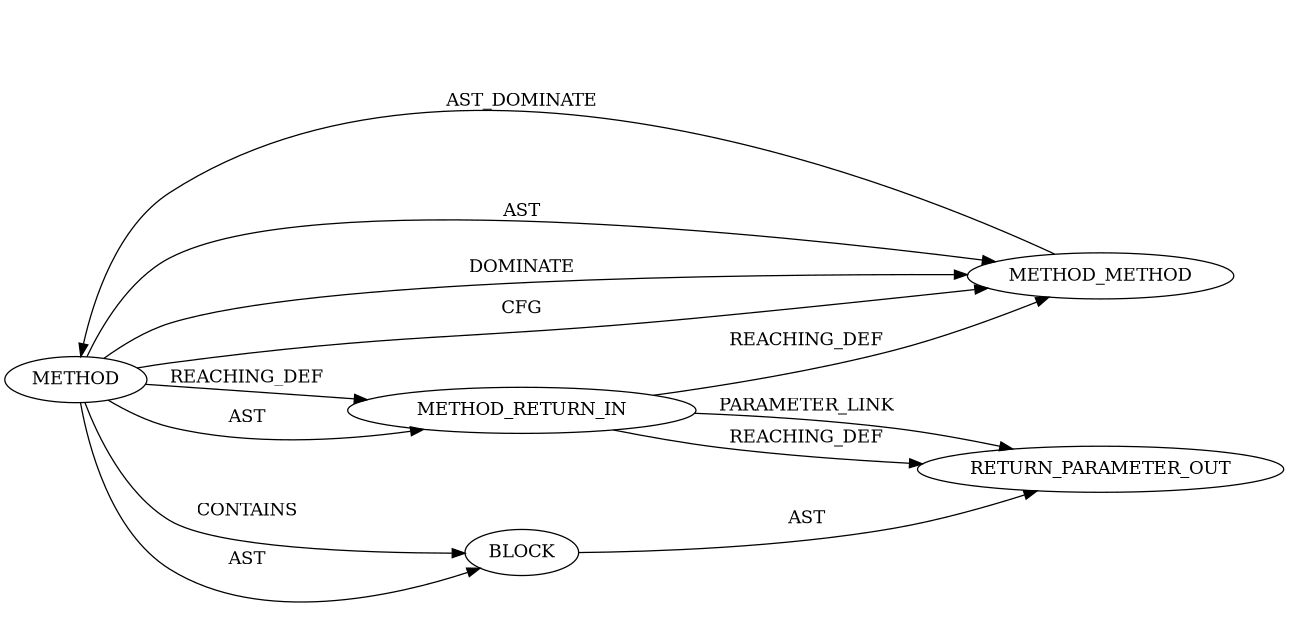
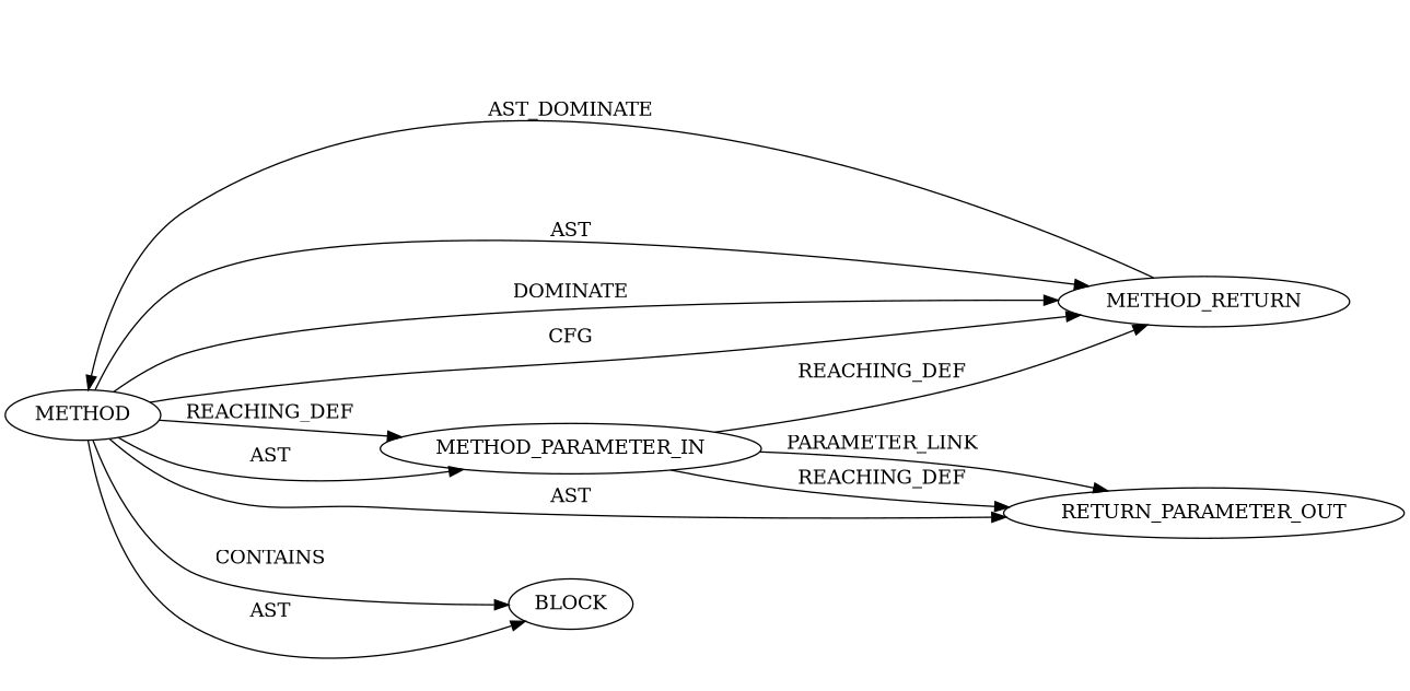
  digraph {
    rankdir=LR
    node [CODE=tls_unregister COLUMN_NUMBER=13 EVALUATION_STRATEGY=BY_VALUE LINE_NUMBER=1153 ORDER=1 TYPE_FULL_NAME=ANY]
    n1 [INDEX=1 IS_VARIADIC=false NAME=tls_unregister label=RETURN_PARAMETER_OUT]
    n2 [ARGUMENT_INDEX=-1 CODE="<empty>" ORDER=2 TYPE_FULL_NAME="<empty>" label=BLOCK COLUMN_NUMBER="" EVALUATION_STRATEGY="" LINE_NUMBER=""]
-   n3 [CODE=RET COLUMN_NUMBER=1 ORDER=3 label=METHOD_METHOD]
+   n3 [CODE=RET COLUMN_NUMBER=1 ORDER=3 label=METHOD_RETURN]
    n4 [AST_PARENT_FULL_NAME="tls_main.c:<global>" AST_PARENT_TYPE=TYPE_DECL CODE="module_exit(tls_unregister);" COLUMN_NUMBER=1 COLUMN_NUMBER_END=27 FILENAME="tls_main.c" FULL_NAME=module_exit IS_EXTERNAL=false LINE_NUMBER_END=1153 NAME=module_exit ORDER=134 SIGNATURE="ANY module_exit (ANY)" label=METHOD EVALUATION_STRATEGY="" TYPE_FULL_NAME=""]
-   n5 [INDEX=1 IS_VARIADIC=false NAME=tls_unregister label=METHOD_RETURN_IN]
+   n5 [INDEX=1 IS_VARIADIC=false NAME=tls_unregister label=METHOD_PARAMETER_IN]
    n3 -> n4 [label=AST_DOMINATE]
-   n2 -> n1 [label=AST]
+   n4 -> n1 [label=AST]
    n4 -> n2 [label=AST]
    n4 -> n2 [label=CONTAINS]
    n4 -> n3 [label=AST]
    n4 -> n3 [label=DOMINATE]
    n4 -> n3 [label=CFG]
    n4 -> n5 [label=AST]
    n4 -> n5 [label=REACHING_DEF]
    n5 -> n1 [VARIABLE=tls_unregister label=REACHING_DEF]
    n5 -> n1 [label=PARAMETER_LINK]
    n5 -> n3 [VARIABLE=tls_unregister label=REACHING_DEF]
  }
